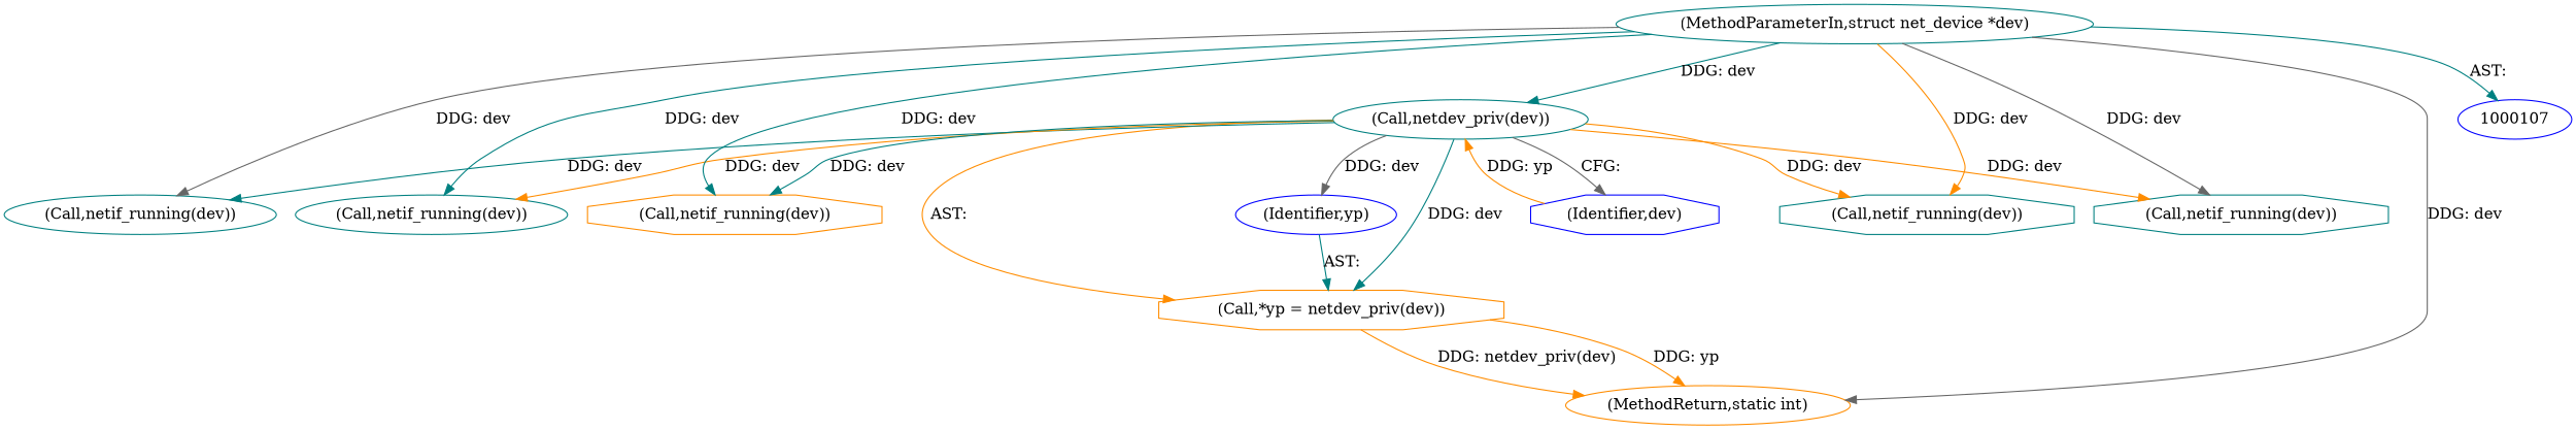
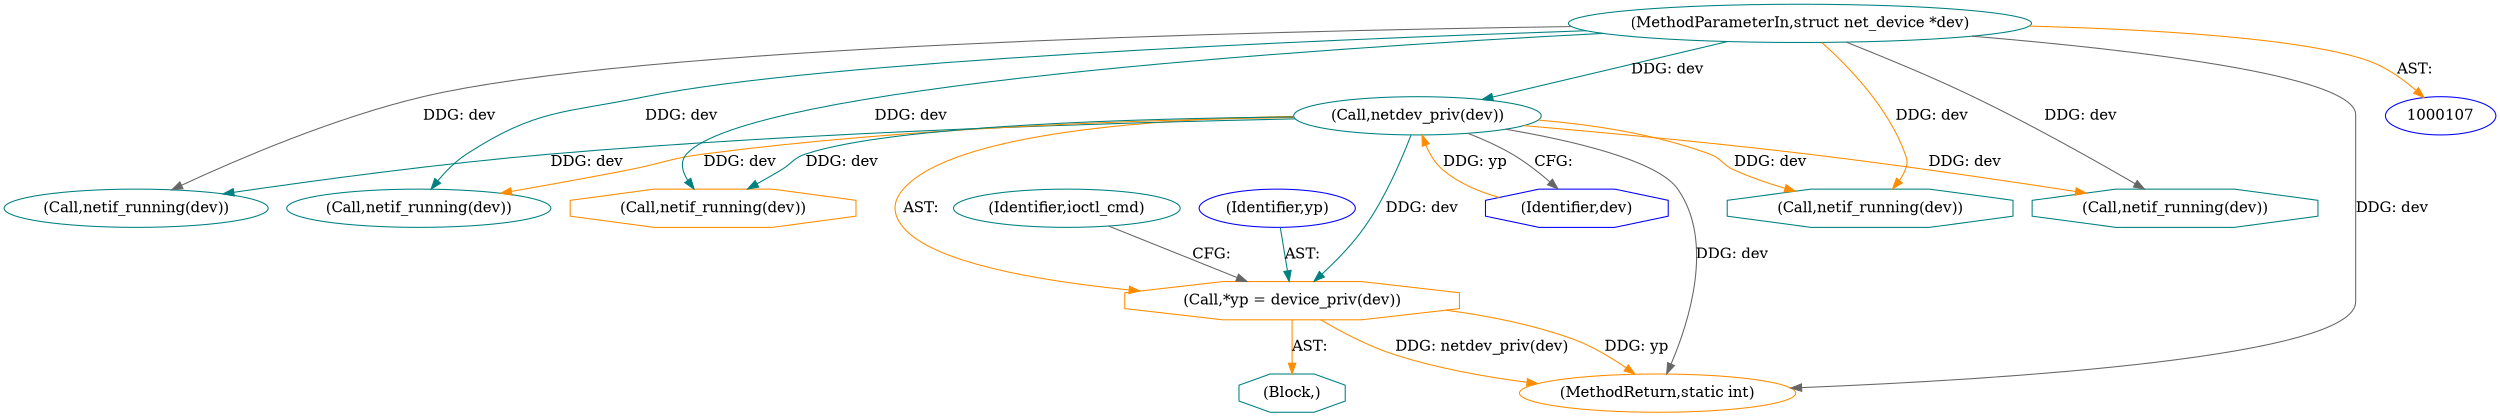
  digraph {
    node [color=teal shape=ellipse]
    edge [color=darkorange]
-   n1 [color=darkorange label="(Call,*yp = netdev_priv(dev))" shape=octagon]
+   n1 [color=darkorange label="(Call,*yp = device_priv(dev))" shape=octagon]
    n2 [color=darkorange label="(MethodReturn,static int)"]
+   n3 [label="(Block,)" shape=octagon]
    n4 [label="(Call,netdev_priv(dev))"]
    n5 [color=blue label="(Identifier,dev)" shape=octagon]
    n6 [label="(Call,netif_running(dev))"]
    n7 [label="(Call,netif_running(dev))"]
    n8 [color=darkorange label="(Call,netif_running(dev))" shape=octagon]
    n9 [label="(Call,netif_running(dev))" shape=octagon]
    n10 [label="(Call,netif_running(dev))" shape=octagon]
    n11 [label="(MethodParameterIn,struct net_device *dev)"]
    1000107 [color=blue]
    n13 [color=blue label="(Identifier,yp)"]
+   n14 [label="(Identifier,ioctl_cmd)"]
    n1 -> n2 [label="DDG: yp"]
    n1 -> n2 [label="DDG: netdev_priv(dev)"]
+   n1 -> n3 [label="AST: "]
    n4 -> n1 [label="AST: "]
    n4 -> n1 [color=teal label="DDG: dev"]
-   n4 -> n13 [color=gray40 label="DDG: dev"]
+   n4 -> n2 [color=gray40 label="DDG: dev"]
    n4 -> n5 [color=gray40 label="CFG: "]
    n4 -> n6 [color=teal label="DDG: dev"]
    n4 -> n7 [label="DDG: dev"]
    n4 -> n8 [color=teal label="DDG: dev"]
    n4 -> n9 [label="DDG: dev"]
    n4 -> n10 [label="DDG: dev"]
    n5 -> n4 [label="DDG: yp"]
    n11 -> n2 [color=gray40 label="DDG: dev"]
    n11 -> n4 [color=teal label="DDG: dev"]
    n11 -> n6 [color=gray40 label="DDG: dev"]
    n11 -> n7 [color=teal label="DDG: dev"]
    n11 -> n8 [color=teal label="DDG: dev"]
    n11 -> n9 [label="DDG: dev"]
    n11 -> n10 [color=gray40 label="DDG: dev"]
-   n11 -> 1000107 [color=teal label="AST: "]
+   n11 -> 1000107 [label="AST: "]
    n13 -> n1 [color=teal label="AST: "]
+   n14 -> n1 [color=gray40 label="CFG: "]
  }
